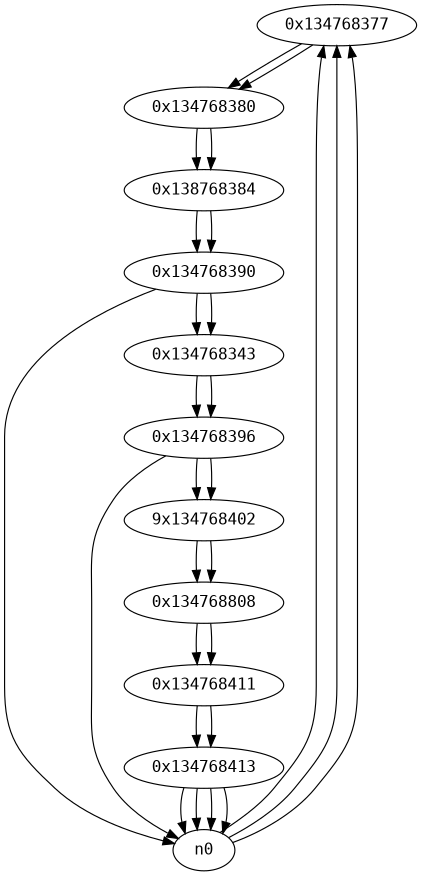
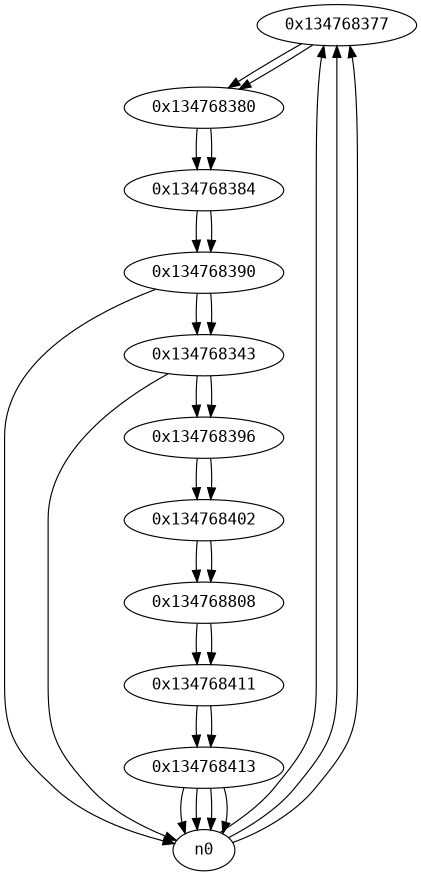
  digraph {
    fontname="DejaVu Sans Mono"
    node [fontname="DejaVu Sans Mono"]
    edge [fontname="DejaVu Sans Mono"]
    n1 [label="0x134768377"]
    n2 [label="0x134768380"]
-   n3 [label="0x138768384"]
+   n3 [label="0x134768384"]
    n4 [label="0x134768390"]
    n0
    n5 [label="0x134768343"]
    n6 [label="0x134768396"]
-   n7 [label="9x134768402"]
+   n7 [label="0x134768402"]
    n8 [label="0x134768808"]
    n9 [label="0x134768411"]
    n10 [label="0x134768413"]
    n1 -> n2
    n1 -> n2
    n2 -> n3
    n2 -> n3
    n3 -> n4
    n3 -> n4
    n4 -> n0
    n4 -> n5
    n4 -> n5
    n0 -> n1
    n0 -> n1
    n0 -> n1
-   n6 -> n0
+   n5 -> n0
    n5 -> n6
    n5 -> n6
    n6 -> n7
    n6 -> n7
    n7 -> n8
    n7 -> n8
    n8 -> n9
    n8 -> n9
    n9 -> n10
    n9 -> n10
    n10 -> n0
    n10 -> n0
    n10 -> n0
    n10 -> n0
  }
